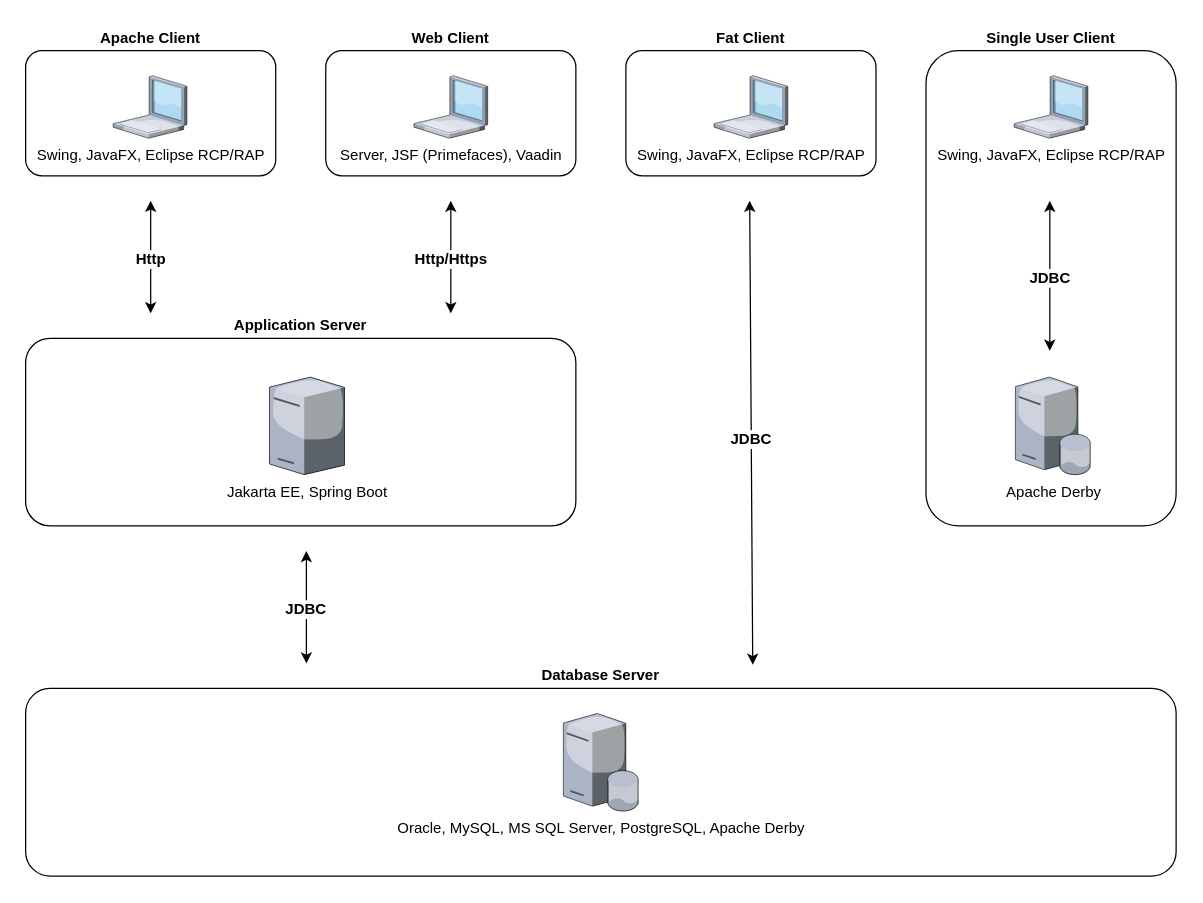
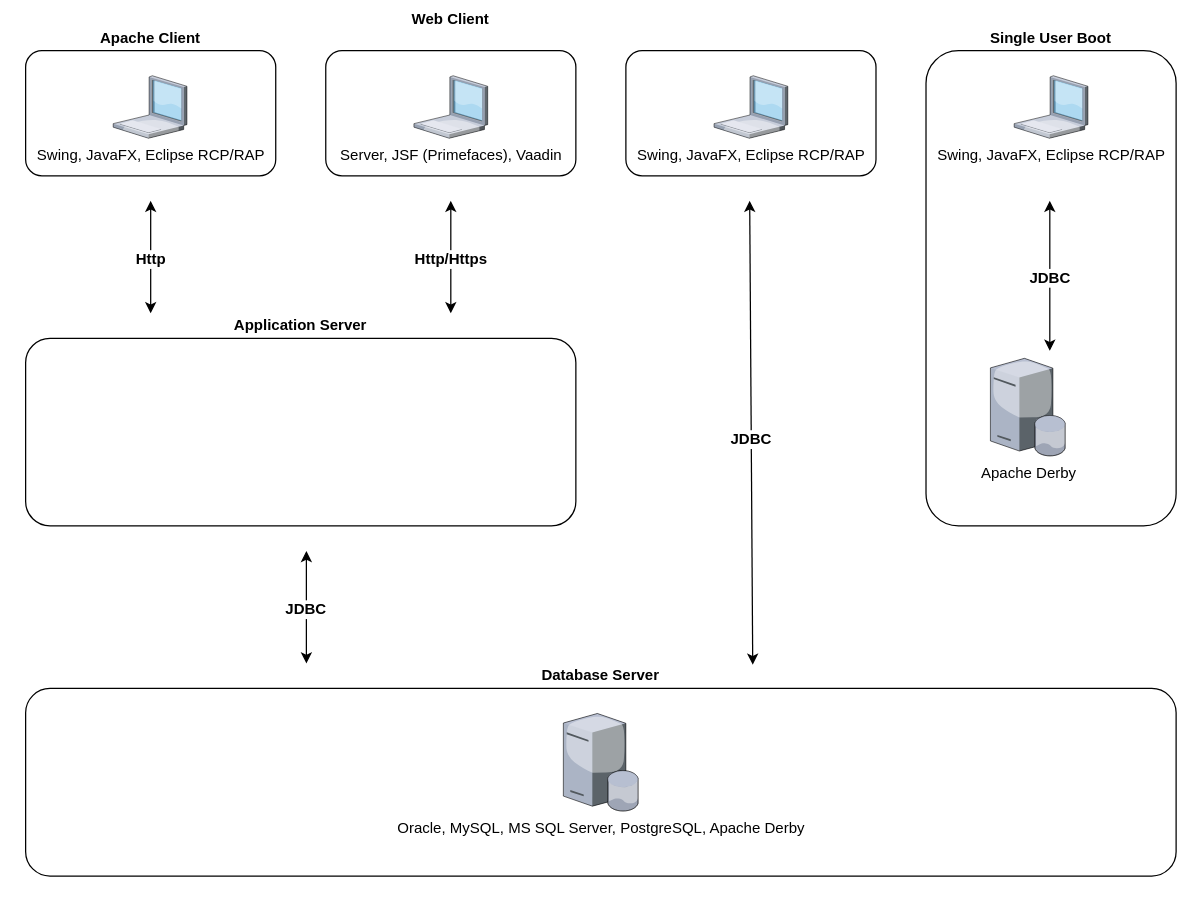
  <mxCell id="0" />
  <mxCell id="1" parent="0" />
  <mxCell id="2" value="" style="rounded=1;whiteSpace=wrap;html=1;arcSize=13;" parent="1" vertex="1"><mxGeometry x="20" y="550" width="920" height="150" as="geometry" /></mxCell>
  <mxCell id="3" value="" style="rounded=1;whiteSpace=wrap;html=1;arcSize=13;" parent="1" vertex="1"><mxGeometry x="20" y="40" width="200" height="100" as="geometry" /></mxCell>
  <mxCell id="4" value="Swing, JavaFX, Eclipse RCP/RAP" style="verticalLabelPosition=bottom;aspect=fixed;html=1;verticalAlign=top;strokeColor=none;outlineConnect=0;shape=mxgraph.citrix.laptop_1;" parent="1" vertex="1"><mxGeometry x="90" y="60" width="59" height="50" as="geometry" /></mxCell>
  <mxCell id="5" value="&lt;b&gt;Apache Client&lt;/b&gt;" style="text;html=1;strokeColor=none;fillColor=none;align=center;verticalAlign=middle;whiteSpace=wrap;rounded=0;" parent="1" vertex="1"><mxGeometry x="20" y="20" width="200" height="20" as="geometry" /></mxCell>
  <mxCell id="6" value="" style="rounded=1;whiteSpace=wrap;html=1;arcSize=13;" parent="1" vertex="1"><mxGeometry x="260" y="40" width="200" height="100" as="geometry" /></mxCell>
  <mxCell id="7" value="Server, JSF (Primefaces), Vaadin" style="verticalLabelPosition=bottom;aspect=fixed;html=1;verticalAlign=top;strokeColor=none;outlineConnect=0;shape=mxgraph.citrix.laptop_1;" parent="1" vertex="1"><mxGeometry x="330.5" y="60" width="59" height="50" as="geometry" /></mxCell>
- <mxCell id="8" value="&lt;b&gt;Web Client&lt;/b&gt;" style="text;html=1;strokeColor=none;fillColor=none;align=center;verticalAlign=middle;whiteSpace=wrap;rounded=0;" parent="1" vertex="1"><mxGeometry x="260" y="20" width="200" height="20" as="geometry" /></mxCell>
+ <mxCell id="8" value="&lt;b&gt;Web Client&lt;/b&gt;" style="text;html=1;strokeColor=none;fillColor=none;align=center;verticalAlign=middle;whiteSpace=wrap;rounded=0;" parent="1" vertex="1"><mxGeometry x="260" y="5" width="200" height="20" as="geometry" /></mxCell>
  <mxCell id="9" value="" style="rounded=1;whiteSpace=wrap;html=1;arcSize=13;" parent="1" vertex="1"><mxGeometry x="500" y="40" width="200" height="100" as="geometry" /></mxCell>
  <mxCell id="10" value="Swing, JavaFX, Eclipse RCP/RAP" style="verticalLabelPosition=bottom;aspect=fixed;html=1;verticalAlign=top;strokeColor=none;outlineConnect=0;shape=mxgraph.citrix.laptop_1;" parent="1" vertex="1"><mxGeometry x="570.5" y="60" width="59" height="50" as="geometry" /></mxCell>
- <mxCell id="11" value="&lt;b&gt;Fat Client&lt;/b&gt;" style="text;html=1;strokeColor=none;fillColor=none;align=center;verticalAlign=middle;whiteSpace=wrap;rounded=0;" parent="1" vertex="1"><mxGeometry x="500" y="20" width="200" height="20" as="geometry" /></mxCell>
  <mxCell id="12" value="" style="rounded=1;whiteSpace=wrap;html=1;arcSize=13;" parent="1" vertex="1"><mxGeometry x="740" y="40" width="200" height="380" as="geometry" /></mxCell>
  <mxCell id="13" value="Swing, JavaFX, Eclipse RCP/RAP" style="verticalLabelPosition=bottom;aspect=fixed;html=1;verticalAlign=top;strokeColor=none;outlineConnect=0;shape=mxgraph.citrix.laptop_1;" parent="1" vertex="1"><mxGeometry x="810.5" y="60" width="59" height="50" as="geometry" /></mxCell>
- <mxCell id="14" value="&lt;b&gt;Single User Client&lt;/b&gt;" style="text;html=1;strokeColor=none;fillColor=none;align=center;verticalAlign=middle;whiteSpace=wrap;rounded=0;" parent="1" vertex="1"><mxGeometry x="740" y="20" width="200" height="20" as="geometry" /></mxCell>
+ <mxCell id="14" value="&lt;b&gt;Single User Boot&lt;/b&gt;" style="text;html=1;strokeColor=none;fillColor=none;align=center;verticalAlign=middle;whiteSpace=wrap;rounded=0;" parent="1" vertex="1"><mxGeometry x="740" y="20" width="200" height="20" as="geometry" /></mxCell>
  <mxCell id="15" value="Oracle, MySQL, MS SQL Server, PostgreSQL, Apache Derby" style="verticalLabelPosition=bottom;html=1;verticalAlign=top;strokeColor=none;outlineConnect=0;shape=mxgraph.citrix.database_server;" parent="1" vertex="1"><mxGeometry x="450" y="570" width="60" height="78" as="geometry" /></mxCell>
  <mxCell id="16" value="" style="rounded=1;whiteSpace=wrap;html=1;arcSize=13;" parent="1" vertex="1"><mxGeometry x="20" y="270" width="440" height="150" as="geometry" /></mxCell>
  <mxCell id="17" value="&lt;b&gt;Application Server&lt;/b&gt;" style="text;html=1;strokeColor=none;fillColor=none;align=center;verticalAlign=middle;whiteSpace=wrap;rounded=0;" parent="1" vertex="1"><mxGeometry x="20" y="250" width="440" height="20" as="geometry" /></mxCell>
  <mxCell id="18" value="&lt;b&gt;Database Server&lt;/b&gt;" style="text;html=1;strokeColor=none;fillColor=none;align=center;verticalAlign=middle;whiteSpace=wrap;rounded=0;" parent="1" vertex="1"><mxGeometry x="20" y="530" width="920" height="20" as="geometry" /></mxCell>
- <mxCell id="19" value="Apache Derby" style="verticalLabelPosition=bottom;html=1;verticalAlign=top;strokeColor=none;outlineConnect=0;shape=mxgraph.citrix.database_server;" parent="1" vertex="1"><mxGeometry x="811.5" y="301" width="60" height="78" as="geometry" /></mxCell>
- <mxCell id="20" value="Jakarta EE, Spring Boot" style="verticalLabelPosition=bottom;aspect=fixed;html=1;verticalAlign=top;strokeColor=none;outlineConnect=0;shape=mxgraph.citrix.tower_server;" parent="1" vertex="1"><mxGeometry x="215" y="301" width="60" height="78" as="geometry" /></mxCell>
+ <mxCell id="19" value="Apache Derby" style="verticalLabelPosition=bottom;html=1;verticalAlign=top;strokeColor=none;outlineConnect=0;shape=mxgraph.citrix.database_server;" parent="1" vertex="1"><mxGeometry x="791.5" y="286" width="60" height="78" as="geometry" /></mxCell>
  <mxCell id="21" value="" style="endArrow=classic;startArrow=classic;html=1;" parent="1" edge="1"><mxGeometry width="50" height="50" relative="1" as="geometry"><mxPoint x="120" y="250" as="sourcePoint" /><mxPoint x="120" y="160" as="targetPoint" /></mxGeometry></mxCell>
  <mxCell id="22" value="Http" style="text;html=1;resizable=0;points=[];align=center;verticalAlign=middle;labelBackgroundColor=#ffffff;fontStyle=1" parent="21" vertex="1" connectable="0"><mxGeometry x="-0.022" y="1" relative="1" as="geometry"><mxPoint as="offset" /></mxGeometry></mxCell>
  <mxCell id="23" value="" style="endArrow=classic;startArrow=classic;html=1;" parent="1" edge="1"><mxGeometry width="50" height="50" relative="1" as="geometry"><mxPoint x="360" y="250" as="sourcePoint" /><mxPoint x="360" y="160" as="targetPoint" /></mxGeometry></mxCell>
  <mxCell id="24" value="Http/Https" style="text;html=1;resizable=0;points=[];align=center;verticalAlign=middle;labelBackgroundColor=#ffffff;fontStyle=1" parent="23" vertex="1" connectable="0"><mxGeometry x="-0.022" y="1" relative="1" as="geometry"><mxPoint as="offset" /></mxGeometry></mxCell>
  <mxCell id="25" value="" style="endArrow=classic;startArrow=classic;html=1;exitX=0.632;exitY=0.05;exitPerimeter=0;" parent="1" source="18" edge="1"><mxGeometry width="50" height="50" relative="1" as="geometry"><mxPoint x="599" y="250" as="sourcePoint" /><mxPoint x="599" y="160" as="targetPoint" /></mxGeometry></mxCell>
  <mxCell id="26" value="JDBC" style="text;html=1;resizable=0;points=[];align=center;verticalAlign=middle;labelBackgroundColor=#ffffff;fontStyle=1" parent="25" vertex="1" connectable="0"><mxGeometry x="-0.022" y="1" relative="1" as="geometry"><mxPoint as="offset" /></mxGeometry></mxCell>
  <mxCell id="27" value="" style="endArrow=classic;startArrow=classic;html=1;" parent="1" edge="1"><mxGeometry width="50" height="50" relative="1" as="geometry"><mxPoint x="839" y="280" as="sourcePoint" /><mxPoint x="839" y="160" as="targetPoint" /></mxGeometry></mxCell>
  <mxCell id="28" value="JDBC" style="text;html=1;resizable=0;points=[];align=center;verticalAlign=middle;labelBackgroundColor=#ffffff;fontStyle=1" parent="27" vertex="1" connectable="0"><mxGeometry x="-0.022" y="1" relative="1" as="geometry"><mxPoint as="offset" /></mxGeometry></mxCell>
  <mxCell id="29" value="" style="endArrow=classic;startArrow=classic;html=1;" parent="1" edge="1"><mxGeometry width="50" height="50" relative="1" as="geometry"><mxPoint x="244.5" y="530" as="sourcePoint" /><mxPoint x="244.5" y="440" as="targetPoint" /></mxGeometry></mxCell>
  <mxCell id="30" value="JDBC" style="text;html=1;resizable=0;points=[];align=center;verticalAlign=middle;labelBackgroundColor=#ffffff;fontStyle=1" parent="29" vertex="1" connectable="0"><mxGeometry x="-0.022" y="1" relative="1" as="geometry"><mxPoint as="offset" /></mxGeometry></mxCell>
